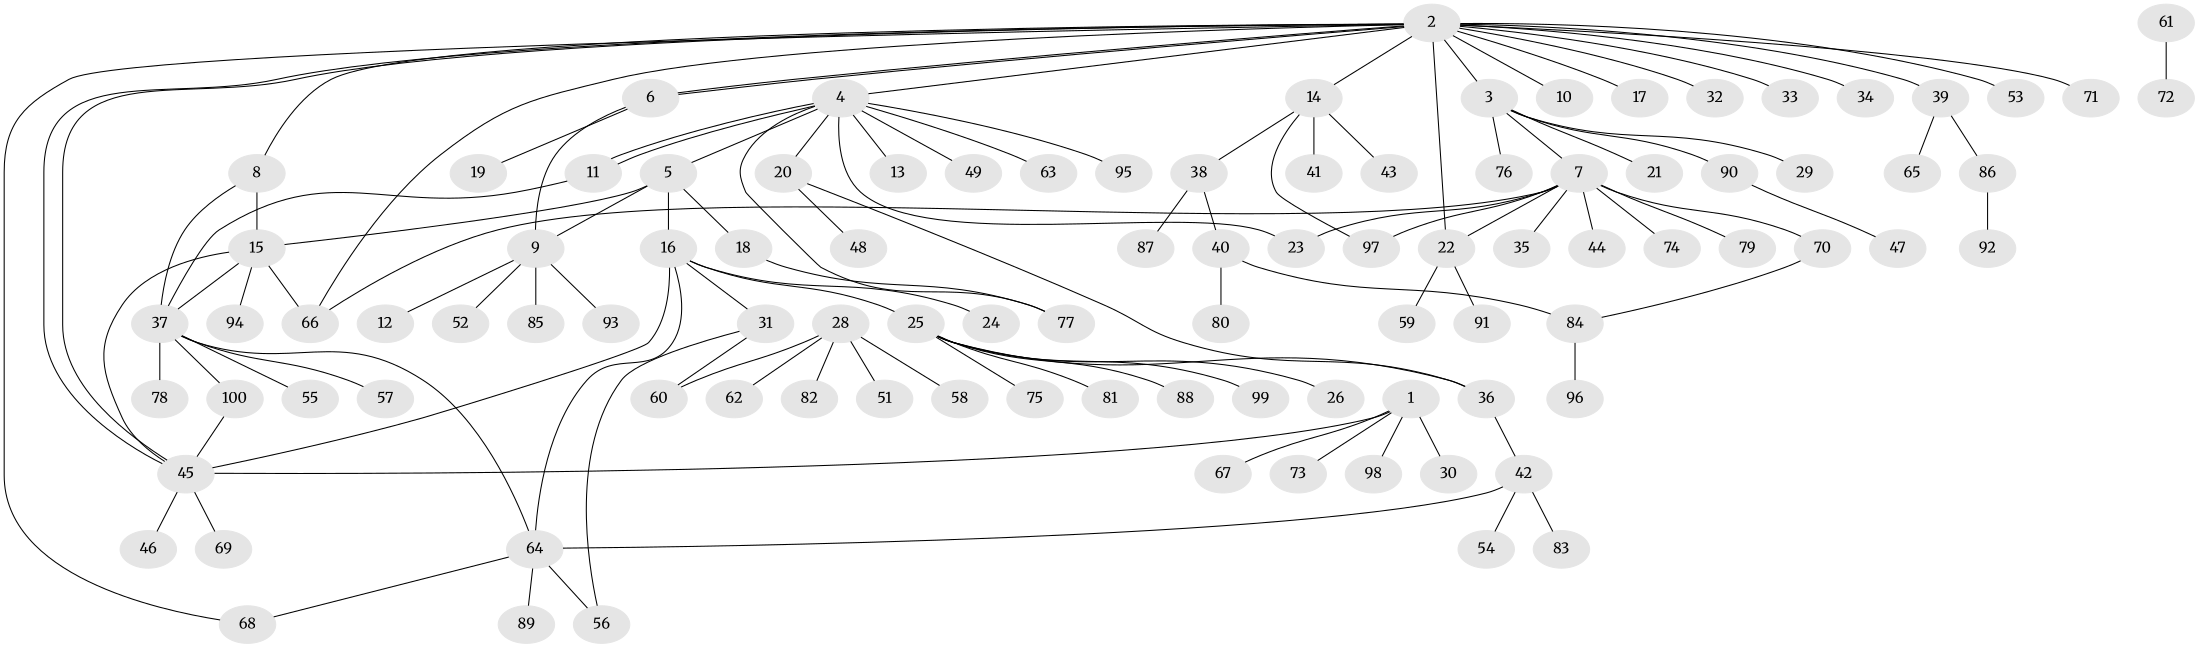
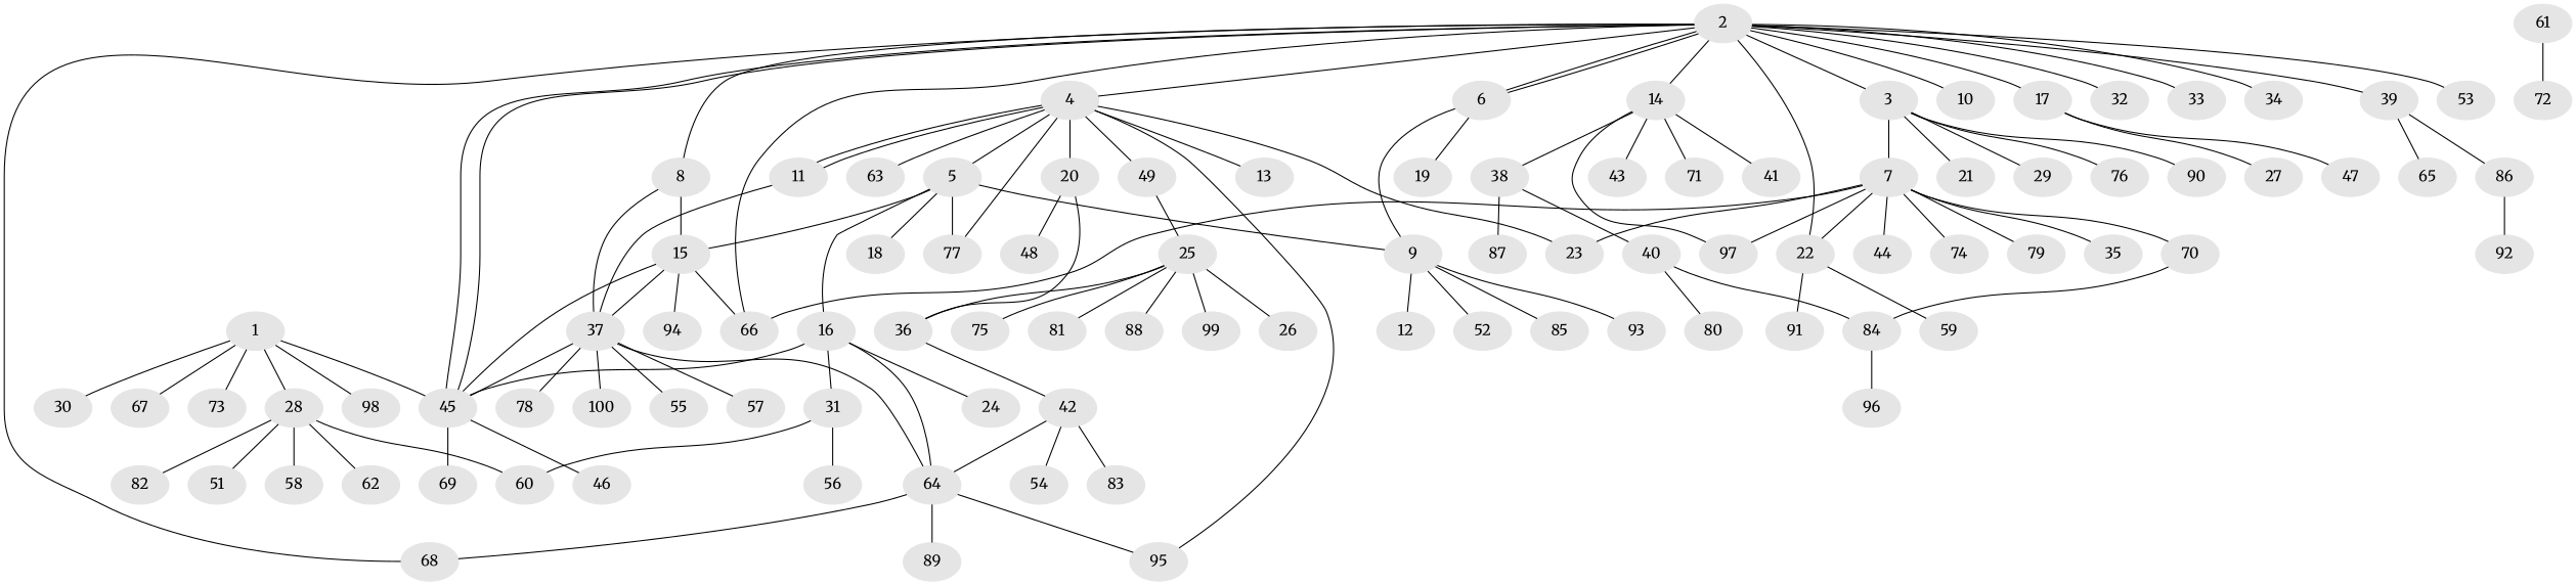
  graph {
    fontname=Merriweather
    node [color=gray90 fontname=Merriweather style=filled]
    edge [fontname=Merriweather]
    1
    28
    30
    45
    67
    73
    98
    2
    3
    4
    6
    8
    10
    14
    17
    22
    32
    33
    34
    39
    53
    66
    68
    71
    51
    58
    60
    62
    82
    46
    69
    7
    21
    29
    76
    90
    5
    11
    13
    20
    23
    49
    63
    77
    95
    9
    19
    15
    37
    97
    38
    41
    43
+   27
    47
    59
    91
    65
    86
    35
    44
    70
    74
    79
    16
    18
    36
    48
    12
    52
    85
    93
    94
    24
    25
    31
    64
    84
    55
    57
    78
    100
    40
    87
    26
    75
    81
    88
    99
    56
    89
    42
    54
    83
    80
    92
    96
    61
    72
+   1 -- 28
    1 -- 30
    1 -- 45
    1 -- 67
    1 -- 73
    1 -- 98
    28 -- 51
    28 -- 58
    28 -- 60
    28 -- 62
    28 -- 82
    45 -- 46
    45 -- 69
    2 -- 45
    2 -- 45
    2 -- 3
    2 -- 4
    2 -- 6
    2 -- 6
    2 -- 8
    2 -- 10
    2 -- 14
    2 -- 17
    2 -- 22
    2 -- 32
    2 -- 33
    2 -- 34
    2 -- 39
    2 -- 53
    2 -- 66
    2 -- 68
-   2 -- 71
+   14 -- 71
    3 -- 7
    3 -- 21
    3 -- 29
    3 -- 76
    3 -- 90
    4 -- 5
    4 -- 11
    4 -- 11
    4 -- 13
    4 -- 20
    4 -- 23
    4 -- 49
    4 -- 63
    4 -- 77
    4 -- 95
    6 -- 9
    6 -- 19
    8 -- 15
    8 -- 37
    14 -- 97
    14 -- 38
    14 -- 41
    14 -- 43
-   90 -- 47
+   17 -- 27
+   17 -- 47
    22 -- 59
    22 -- 91
    39 -- 65
    39 -- 86
    7 -- 22
    7 -- 66
    7 -- 23
    7 -- 97
    7 -- 35
    7 -- 44
    7 -- 70
    7 -- 74
    7 -- 79
-   18 -- 77
+   5 -- 77
    5 -- 9
    5 -- 15
    5 -- 16
    5 -- 18
    11 -- 37
    20 -- 36
    20 -- 48
    9 -- 12
    9 -- 52
    9 -- 85
    9 -- 93
    15 -- 45
    15 -- 66
    15 -- 37
    15 -- 94
-   100 -- 45
+   37 -- 45
    37 -- 64
    37 -- 55
    37 -- 57
    37 -- 78
    37 -- 100
    38 -- 40
    38 -- 87
    86 -- 92
    70 -- 84
    16 -- 45
    16 -- 24
-   16 -- 25
+   49 -- 25
    16 -- 31
    16 -- 64
    36 -- 42
    25 -- 36
    25 -- 26
    25 -- 75
    25 -- 81
    25 -- 88
    25 -- 99
    31 -- 60
    31 -- 56
    64 -- 68
-   64 -- 56
+   64 -- 95
    64 -- 89
    84 -- 96
    40 -- 84
    40 -- 80
    42 -- 64
    42 -- 54
    42 -- 83
    61 -- 72
  }
